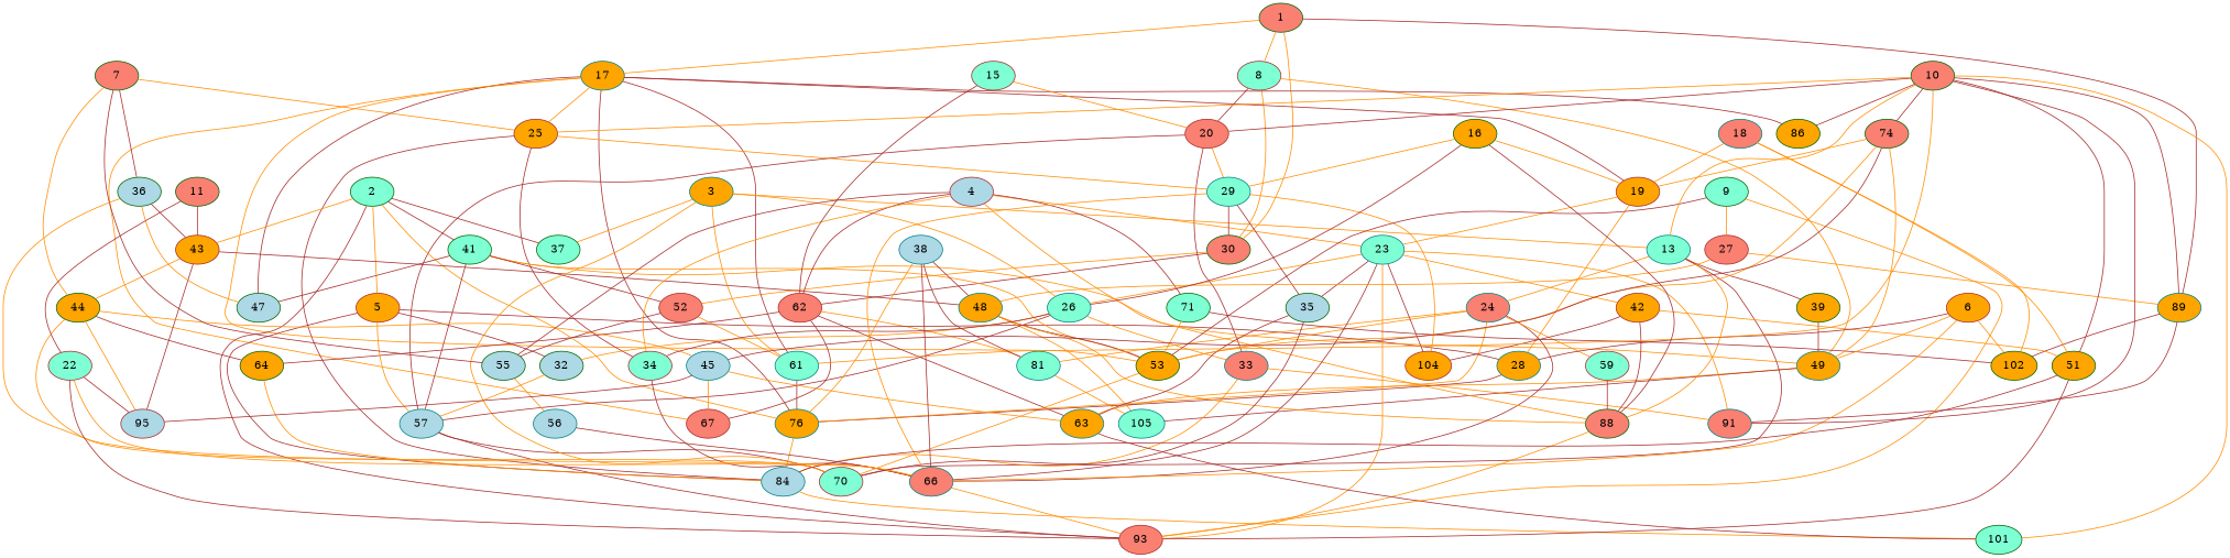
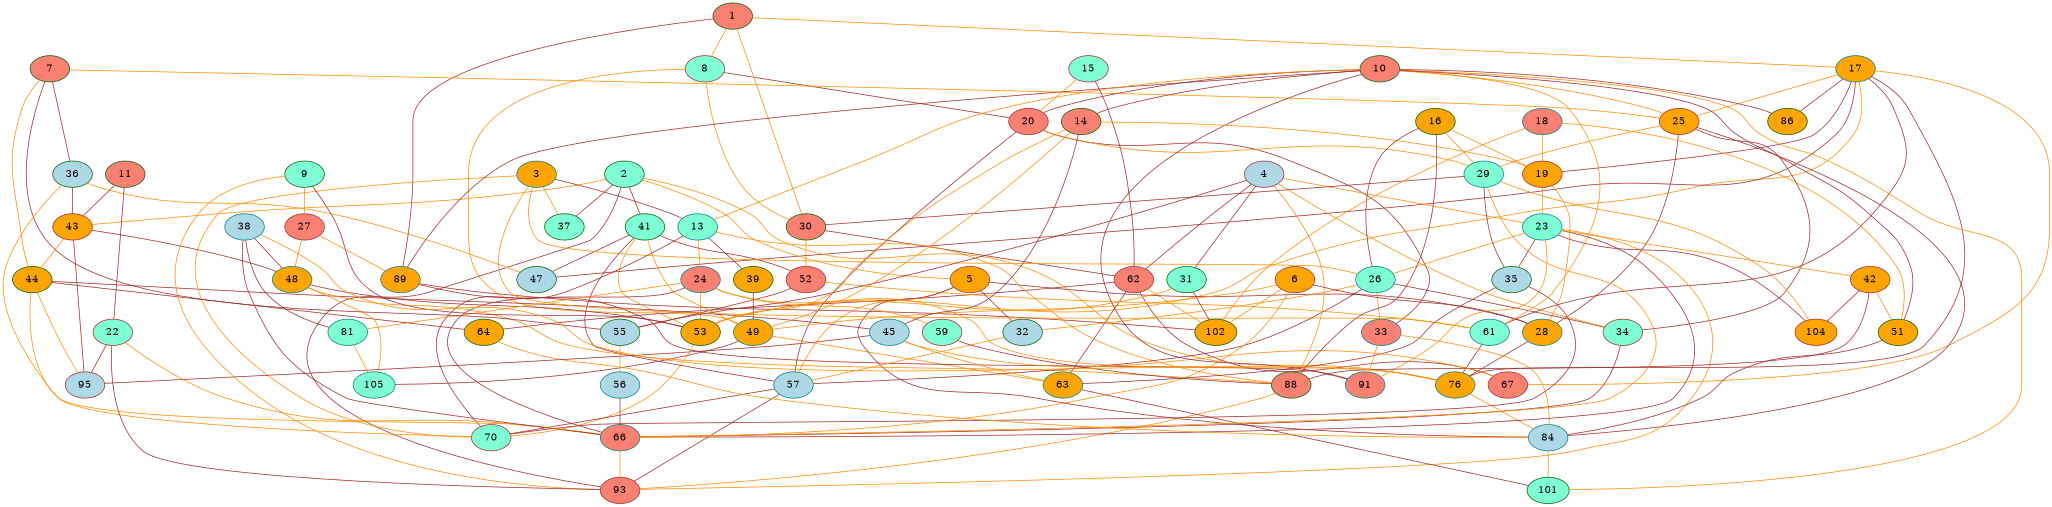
  graph {
    node [color=darkgreen fillcolor=orange style=filled]
    edge [color=darkorange]
    8 [color=brown fillcolor=aquamarine super="+12"]
    30 [fillcolor=salmon super="+60"]
    49 [color=teal super="+98"]
    20 [color=brown fillcolor=salmon super="+72"]
    1 [fillcolor=salmon]
    17 [color=teal super="+54"]
    n7 [color=teal label=89]
    76 [color=teal super="+77"]
    61 [color=teal fillcolor=aquamarine]
    25 [color=brown super="+90"]
    86
    53 [super="+69"]
    19 [color=brown super="+21"]
    47 [fillcolor=lightblue]
    67 [color=brown fillcolor=salmon]
    62 [color=brown fillcolor=salmon super="+99"]
    52 [color=brown fillcolor=salmon super="+82"]
    102
    91 [color=teal fillcolor=salmon]
    2 [fillcolor=aquamarine super="+73"]
    5 [color=brown super="+80"]
    37 [fillcolor=aquamarine]
    41 [fillcolor=aquamarine super="+89"]
    43 [color=brown]
    93 [color=brown fillcolor=salmon super="+96"]
    28 [color=teal super="+78"]
    32 [fillcolor=lightblue]
    57 [color=teal fillcolor=lightblue super="+68"]
    84 [color=teal fillcolor=lightblue super="+100"]
    44 [super="+65"]
    95 [color=brown fillcolor=lightblue]
    48 [color=teal super="+97"]
    3 [color=teal super="+107"]
    13 [color=teal fillcolor=aquamarine super="+75"]
    26 [color=teal fillcolor=aquamarine super="+79"]
    70 [color=brown fillcolor=aquamarine]
    88 [fillcolor=salmon super="+103"]
    24 [color=teal fillcolor=salmon super="+87"]
    39
    34 [color=brown fillcolor=aquamarine]
    33 [color=teal fillcolor=salmon]
    4 [color=brown fillcolor=lightblue super="+40"]
    23 [color=teal fillcolor=aquamarine super="+50"]
-   31 [fillcolor=aquamarine label=71]
+   31 [fillcolor=aquamarine]
    55 [fillcolor=lightblue]
    66 [color=teal fillcolor=salmon super="+74"]
    35 [fillcolor=lightblue]
    42 [color=brown]
    104 [color=brown]
    56 [color=teal fillcolor=lightblue]
    81 [color=teal fillcolor=aquamarine]
    63 [color=teal super="+106"]
    64
    101 [fillcolor=aquamarine]
    6 [color=brown]
    105 [color=teal fillcolor=aquamarine]
    7 [fillcolor=salmon super="+58"]
    36 [fillcolor=lightblue super="+92"]
    29 [color=teal fillcolor=aquamarine super="+71"]
    45 [color=teal fillcolor=lightblue super="+46"]
    9 [fillcolor=aquamarine]
    27 [color=brown fillcolor=salmon]
    10 [fillcolor=salmon super="+85"]
-   14 [fillcolor=salmon label=74]
+   14 [fillcolor=salmon]
    51 [super="+94"]
    11 [fillcolor=salmon]
    22 [color=brown fillcolor=aquamarine]
    59 [color=brown fillcolor=aquamarine]
    15 [color=brown fillcolor=aquamarine]
    16
    18 [color=teal fillcolor=salmon]
    38 [color=teal fillcolor=lightblue]
    8 -- 30
    8 -- 49
    8 -- 20 [color=brown]
    30 -- 62 [color=brown]
    30 -- 52
    49 -- 63
    49 -- 105 [color=brown]
    20 -- 57 [color=brown]
    20 -- 33 [color=brown]
    20 -- 29
    1 -- 8
    1 -- 30
    1 -- 17
    1 -- n7 [color=brown]
    17 -- 76 [color=brown]
    17 -- 61 [color=brown]
    17 -- 25
    17 -- 86 [color=brown]
    17 -- 53
    17 -- 19 [color=brown]
    17 -- 47 [color=brown]
    17 -- 67
    n7 -- 102 [color=brown]
    n7 -- 91 [color=brown]
    76 -- 84
    61 -- 76 [color=brown]
+   25 -- 28 [color=brown]
    25 -- 84 [color=brown]
    25 -- 34 [color=brown]
    25 -- 29
    53 -- 70
    19 -- 28
    19 -- 23
    62 -- 67 [color=brown]
-   62 -- 81
+   62 -- 102
    62 -- 63 [color=brown]
    62 -- 64 [color=brown]
    52 -- 61
    52 -- 55 [color=brown]
    2 -- 76
    2 -- 5
    2 -- 37 [color=brown]
    2 -- 41 [color=brown]
    2 -- 43
    2 -- 93 [color=brown]
    5 -- 28 [color=brown]
    5 -- 32 [color=brown]
    5 -- 57
    5 -- 84 [color=brown]
    41 -- 49
    41 -- 53
    41 -- 47 [color=brown]
    41 -- 52 [color=brown]
    41 -- 57 [color=brown]
    43 -- 44
    43 -- 95 [color=brown]
    43 -- 48 [color=brown]
    28 -- 76 [color=brown]
    32 -- 57
    57 -- 93 [color=brown]
    57 -- 70 [color=brown]
    84 -- 101
    44 -- 95
    44 -- 70
    44 -- 64 [color=brown]
-   44 -- 45
+   44 -- 45 [color=brown]
    48 -- 53 [color=brown]
    48 -- 88
    48 -- 105
    3 -- 61
    3 -- 37
-   3 -- 13
+   3 -- 13 [color=brown]
    3 -- 26
    3 -- 70
    13 -- 70 [color=brown]
    13 -- 88
    13 -- 24
    13 -- 39 [color=brown]
    26 -- 32
    26 -- 57 [color=brown]
    26 -- 34 [color=brown]
    26 -- 33
    88 -- 93
    24 -- 76
    24 -- 53
    24 -- 66 [color=brown]
    24 -- 81
    24 -- 59
    39 -- 49 [color=brown]
    34 -- 66 [color=brown]
    33 -- 91
    33 -- 84
    4 -- 62 [color=brown]
    4 -- 88
    4 -- 34
    4 -- 23
    4 -- 31 [color=brown]
    4 -- 55 [color=brown]
    23 -- 91
    23 -- 93
    23 -- 26
    23 -- 66 [color=brown]
    23 -- 35 [color=brown]
    23 -- 42
    23 -- 104 [color=brown]
    31 -- 53
    31 -- 102 [color=brown]
    55 -- 56
    66 -- 93
    35 -- 70 [color=brown]
    35 -- 63 [color=brown]
    42 -- 88 [color=brown]
    42 -- 104 [color=brown]
    42 -- 51
    56 -- 66 [color=brown]
    81 -- 105
    63 -- 101 [color=brown]
    64 -- 84
    6 -- 49
    6 -- 102
    6 -- 28 [color=brown]
    6 -- 66
    7 -- 25
    7 -- 44
    7 -- 55 [color=brown]
    7 -- 36 [color=brown]
    36 -- 47
    36 -- 43 [color=brown]
    36 -- 66
    29 -- 30 [color=brown]
    29 -- 66
    29 -- 35 [color=brown]
    29 -- 104
    45 -- 67
    45 -- 95 [color=brown]
    45 -- 63
    9 -- 53 [color=brown]
    9 -- 93
    9 -- 27
    27 -- n7
    27 -- 48
    10 -- 20 [color=brown]
    10 -- n7 [color=brown]
    10 -- 61
    10 -- 25
    10 -- 86 [color=brown]
    10 -- 91 [color=brown]
    10 -- 13
    10 -- 101
    10 -- 14 [color=brown]
    10 -- 51 [color=brown]
    14 -- 49
    14 -- 53
    14 -- 19
    14 -- 45 [color=brown]
-   51 -- 93 [color=brown]
    51 -- 84 [color=brown]
    11 -- 43 [color=brown]
    11 -- 22 [color=brown]
    22 -- 93 [color=brown]
    22 -- 95 [color=brown]
    22 -- 66
    59 -- 88 [color=brown]
    15 -- 20
    15 -- 62 [color=brown]
    16 -- 19
    16 -- 26 [color=brown]
    16 -- 88 [color=brown]
    16 -- 29
    18 -- 19
    18 -- 102
    18 -- 51
    38 -- 76
    38 -- 48 [color=brown]
    38 -- 66 [color=brown]
    38 -- 81 [color=brown]
  }
